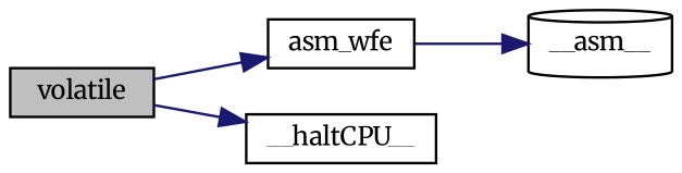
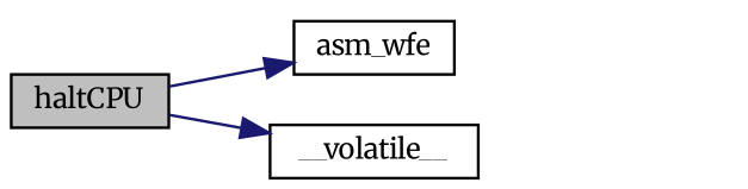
  digraph {
    fontname=Merriweather
    rankdir=LR
    node [color=black fillcolor=white fontname=Merriweather fontsize=10 shape=box style=filled]
    edge [color=midnightblue fontname=Merriweather fontsize=10 labelfontname=Helvetica labelfontsize=10 style=solid]
-   n1 [fillcolor=grey75 fontcolor=black height=0.2 label=volatile width=0.4]
+   n1 [fillcolor=grey75 fontcolor=black height=0.2 label=haltCPU width=0.4]
    n2 [height=0.2 label=asm_wfe width=0.4]
-   n3 [height=0.2 label=__haltCPU__ width=0.4]
-   n4 [height=0.2 label=__asm__ shape=cylinder width=0.4]
+   n3 [height=0.2 label=__volatile__ width=0.4]
    n1 -> n2
    n1 -> n3
-   n2 -> n4
  }
